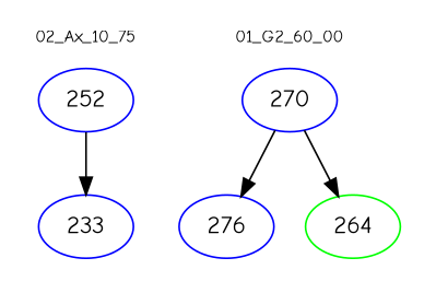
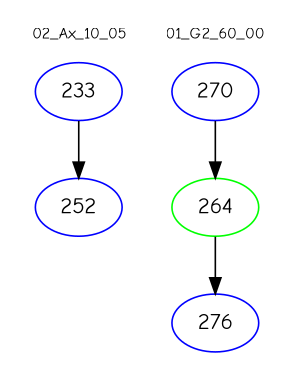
  digraph {
    fontname="Comic Neue"
    node [color=blue fontname="Comic Neue"]
    edge [color=black fontname="Comic Neue"]
    n1 [label=252]
    n2 [label=233]
    n3 [label=270]
    n4 [label=276]
    n5 [color=green label=264]
    subgraph cluster_1 {
      color=white
      fontsize=10
-     label="02_Ax_10_75"
+     label="02_Ax_10_05"
      n1
      n2
    }
    subgraph cluster_2 {
      color=white
      fontsize=10
      label="01_G2_60_00"
      n3
      n4
      n5
    }
-   n1 -> n2
-   n3 -> n4
+   n2 -> n1
+   n5 -> n4
    n3 -> n5
  }
